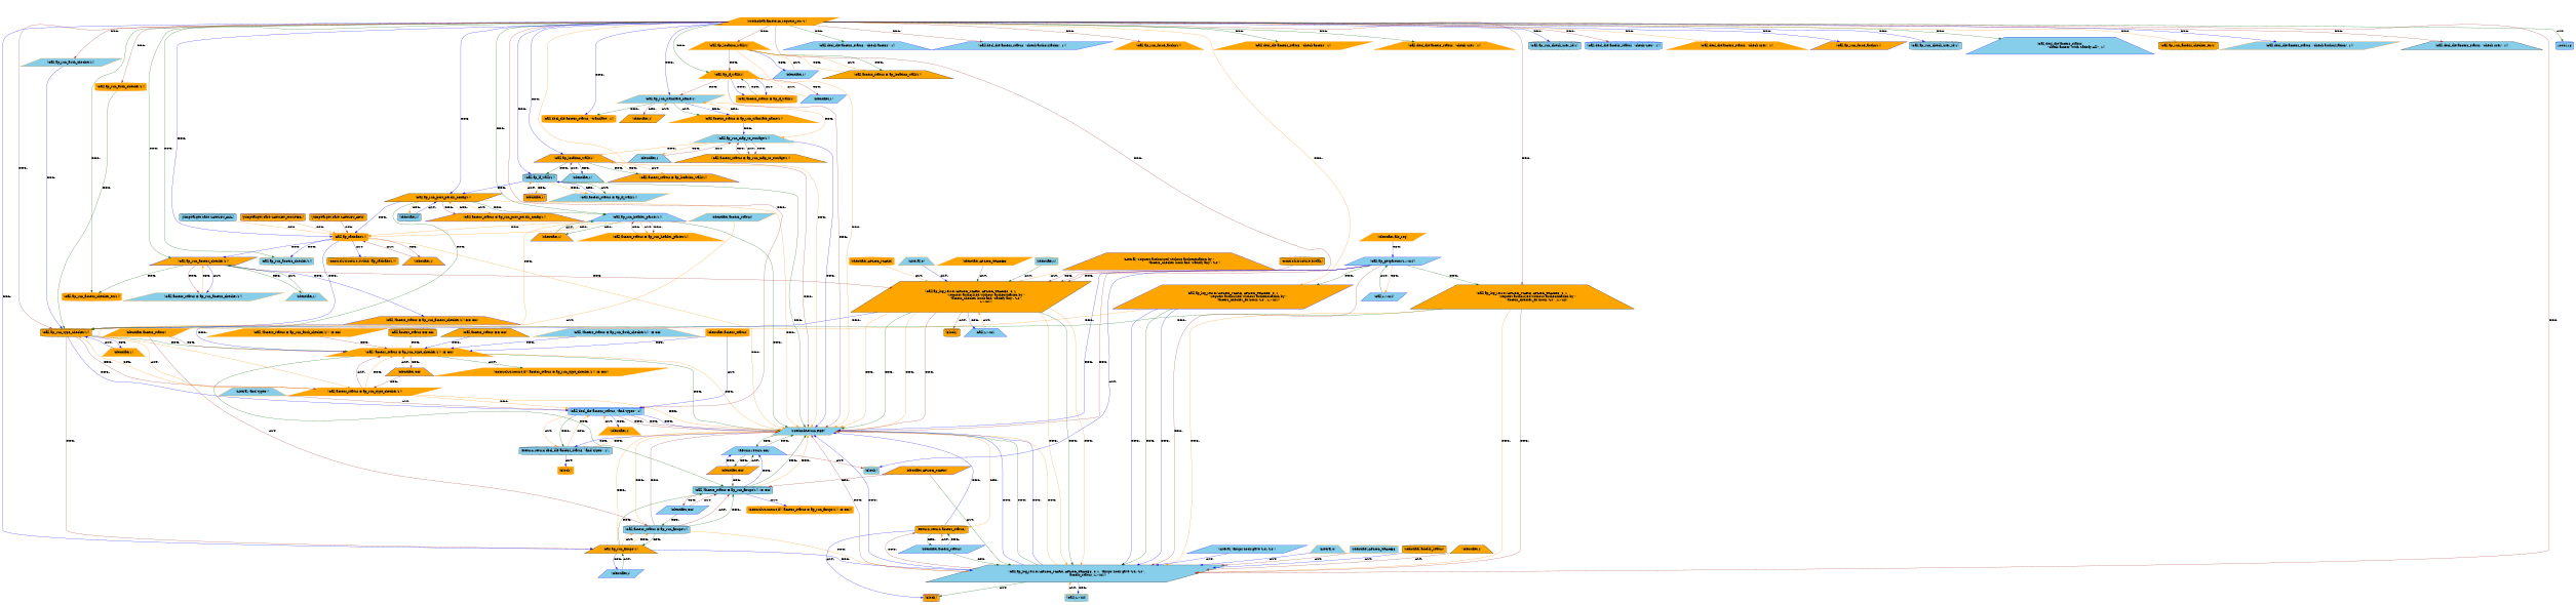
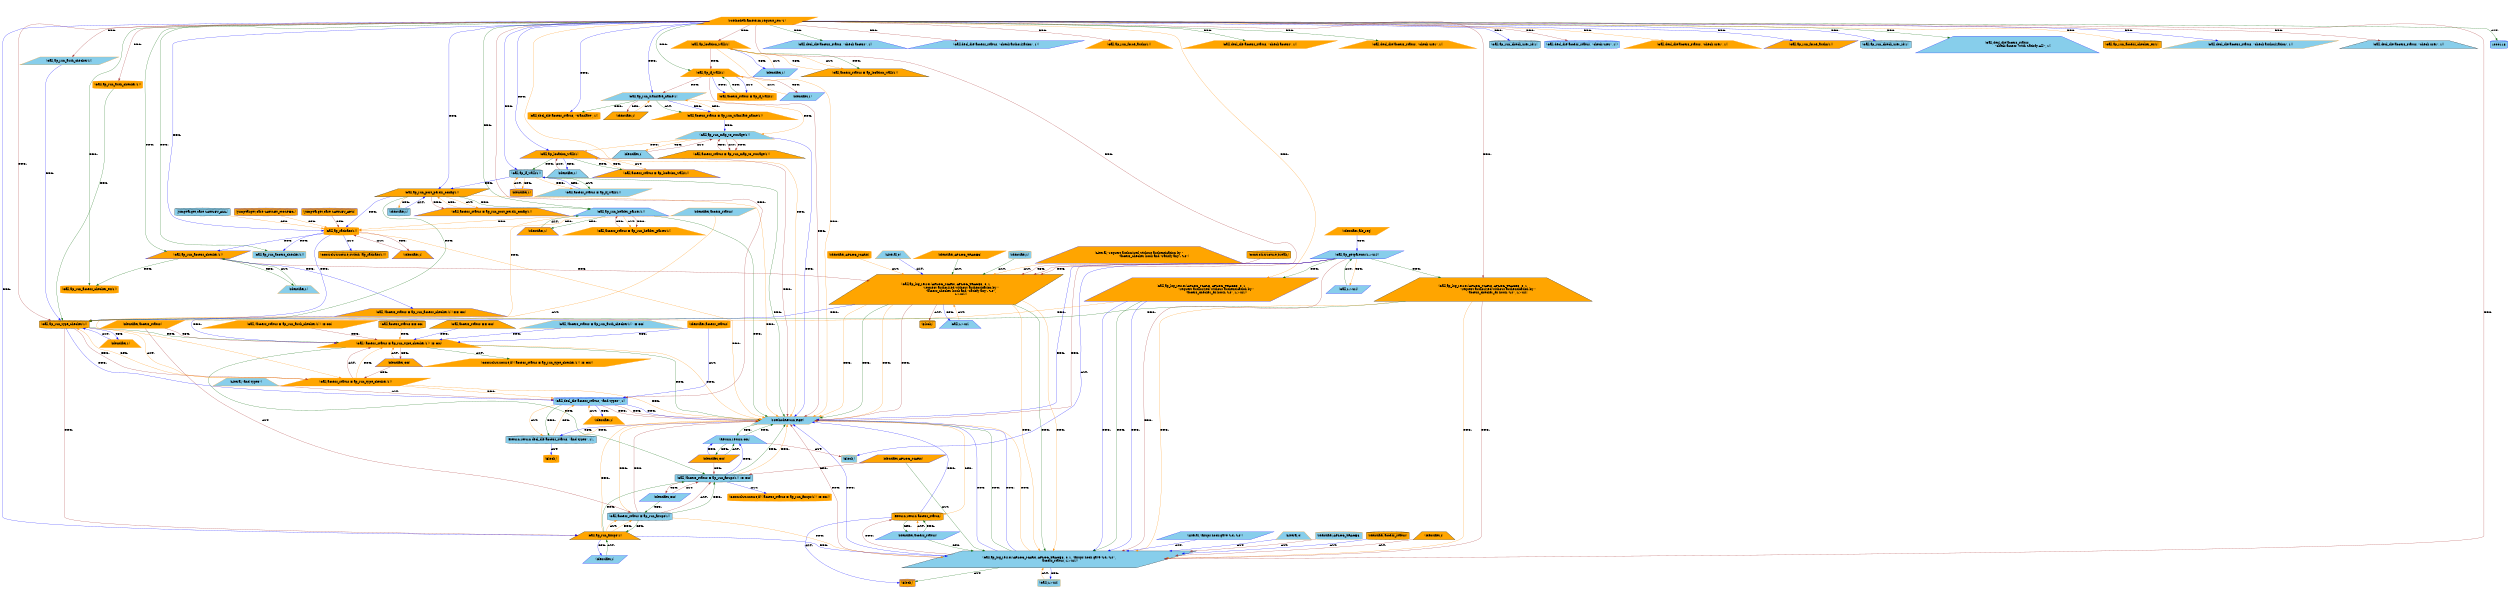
  digraph {
    node [color=darkorange fillcolor=orange shape=trapezium style=filled]
    edge [color=darkorange]
    n1 [color=black label="(Call,ap_log_rerror(APLOG_MARK, APLOG_TRACE3, 0, r,\n                              \"request authorized without authentication by \"\n                              \"access_checker hook and 'Satisfy any': %s\",\n                              r->uri))" shape=parallelogram]
    n2 [color=black label="(Call,ap_run_type_checker(r))" shape=cylinder]
    n3 [color=black fillcolor=skyblue label="(Call,ap_log_rerror(APLOG_MARK, APLOG_TRACE3, 0, r, \"fixups hook gave %d: %s\",\n                      access_status, r->uri))" shape=parallelogram]
    n4 [fillcolor=skyblue label="(MethodReturn,RET)" shape=parallelogram]
    n5 [color=blue fillcolor=skyblue label="(Call,r->uri)"]
    n6 [color=black label="(Block,)" shape=cylinder]
    n7 [color=blue fillcolor=skyblue label="(Call,decl_die(access_status, \"find types\", r))" shape=cylinder]
    n8 [color=black label="(Call,ap_run_fixups(r))"]
    n9 [label="(Call,(access_status = ap_run_type_checker(r)) != OK)"]
    n10 [label="(Call,access_status = ap_run_type_checker(r))" shape=parallelogram]
    n11 [label="(Identifier,r)"]
    n12 [color=black label="(Return,return access_status;)" shape=cylinder]
    n13 [fillcolor=skyblue label="(Call,r->uri)" shape=cylinder]
    n14 [color=blue label="(Block,)" shape=cylinder]
    n15 [color=blue fillcolor=skyblue label="(Return,return OK;)"]
    n16 [color=black fillcolor=skyblue label="(Return,return decl_die(access_status, \"find types\", r);)" shape=cylinder]
    n17 [color=blue label="(Call,ap_run_access_checker(r))" shape=parallelogram]
    n18 [fillcolor=skyblue label="(Identifier,r)"]
    n19 [label="(Call,ap_run_access_checker_ex(r))" shape=cylinder]
-   n20 [fillcolor=skyblue label="(Call,access_status = ap_run_access_checker(r))" shape=parallelogram]
    n21 [color=blue label="(Call,(access_status = ap_run_access_checker(r)) == OK)"]
    n22 [label="(Call,ap_satisfies(r))" shape=cylinder]
    n23 [color=black label="(ControlStructure,switch (ap_satisfies(r)))" shape=cylinder]
    n24 [color=blue label="(Identifier,r)"]
    n25 [fillcolor=skyblue label="(Call,ap_run_access_checker(r))" shape=cylinder]
    n26 [color=black label="(Call,ap_run_post_perdir_config(r))" shape=parallelogram]
    n27 [color=blue fillcolor=skyblue label="(Call,ap_run_header_parser(r))"]
    n28 [color=black fillcolor=skyblue label="(Identifier,r)" shape=cylinder]
    n29 [color=blue label="(Call,access_status = ap_run_post_perdir_config(r))"]
    n30 [color=blue label="(Identifier,r)"]
    n31 [label="(Call,access_status = ap_run_header_parser(r))"]
    n32 [color=black fillcolor=skyblue label="(Call,ap_if_walk(r))" shape=cylinder]
    n33 [color=blue label="(Identifier,r)" shape=cylinder]
    n34 [fillcolor=skyblue label="(Call,access_status = ap_if_walk(r))" shape=parallelogram]
    n35 [color=blue label="(Call,ap_location_walk(r))"]
    n36 [color=black fillcolor=skyblue label="(Identifier,r)"]
    n37 [color=blue label="(Call,access_status = ap_location_walk(r))"]
    n38 [fillcolor=skyblue label="(Call,ap_run_map_to_storage(r))"]
    n39 [color=black label="(Call,access_status = ap_run_map_to_storage(r))"]
    n40 [color=black fillcolor=skyblue label="(Identifier,r)"]
    n41 [fillcolor=skyblue label="(Call,ap_run_translate_name(r))" shape=parallelogram]
    n42 [color=black label="(Identifier,r)" shape=parallelogram]
    n43 [label="(Call,decl_die(access_status, \"translate\", r))" shape=cylinder]
    n44 [label="(Call,access_status = ap_run_translate_name(r))"]
    n45 [label="(Call,ap_if_walk(r))"]
    n46 [label="(Call,access_status = ap_if_walk(r))" shape=cylinder]
    n47 [color=blue fillcolor=skyblue label="(Identifier,r)" shape=parallelogram]
    n48 [label="(Call,ap_location_walk(r))"]
    n49 [color=blue fillcolor=skyblue label="(Identifier,r)" shape=parallelogram]
    n50 [color=black label="(Call,access_status = ap_location_walk(r))"]
    n51 [label="(MethodParameterIn,request_rec *r)" shape=parallelogram]
    n52 [fillcolor=skyblue label="(Call,ap_run_auth_checker(r))" shape=parallelogram]
    n53 [color=blue fillcolor=skyblue label="(Call,decl_die(access_status, \"check access\", r))"]
    n54 [color=blue fillcolor=skyblue label="(Call,decl_die(access_status, \"check authorization\", r))" shape=parallelogram]
    n55 [label="(Call,ap_run_force_authn(r))"]
    n56 [label="(Call,ap_run_auth_checker(r))" shape=cylinder]
    n57 [label="(Call,decl_die(access_status, \"check access\", r))" shape=parallelogram]
    n58 [label="(Call,decl_die(access_status, \"check user\", r))"]
    n59 [color=blue label="(Call,ap_log_rerror(APLOG_MARK, APLOG_TRACE3, 0, r,\n                              \"request authorized without authentication by \"\n                              \"access_checker_ex hook: %s\", r->uri))" shape=parallelogram]
    n60 [color=black fillcolor=skyblue label="(Call,ap_run_check_user_id(r))" shape=cylinder]
    n61 [color=blue fillcolor=skyblue label="(Call,decl_die(access_status, \"check user\", r))" shape=cylinder]
    n62 [label="(Call,decl_die(access_status, \"check user\", r))"]
    n63 [color=blue label="(Call,ap_run_force_authn(r))" shape=parallelogram]
    n64 [color=black fillcolor=skyblue label="(Call,ap_run_check_user_id(r))" shape=cylinder]
    n65 [color=blue fillcolor=skyblue label="(Call,decl_die(access_status,\n                                \"check access (with Satisfy All)\", r))"]
    n66 [color=black label="(Call,ap_run_access_checker_ex(r))" shape=cylinder]
    n67 [fillcolor=skyblue label="(Call,decl_die(access_status, \"check authorization\", r))" shape=parallelogram]
    n68 [color=black fillcolor=skyblue label="(Call,decl_die(access_status, \"check user\", r))"]
    n69 [color=black label="(Call,ap_log_rerror(APLOG_MARK, APLOG_TRACE3, 0, r,\n                              \"request authorized without authentication by \"\n                              \"access_checker_ex hook: %s\", r->uri))"]
    1000113 [color=blue fillcolor=skyblue shape=cylinder]
    n71 [label="(Identifier,r)"]
    n72 [color=black fillcolor=skyblue label="(Call,(access_status = ap_run_fixups(r)) != OK)" shape=cylinder]
    n73 [color=black fillcolor=skyblue label="(Call,access_status = ap_run_fixups(r))" shape=cylinder]
    n74 [color=blue fillcolor=skyblue label="(Identifier,r)" shape=parallelogram]
    n75 [color=blue fillcolor=skyblue label="(Call,ap_getparents(r->uri))" shape=parallelogram]
    n76 [fillcolor=skyblue label="(Block,)" shape=cylinder]
    n77 [color=blue fillcolor=skyblue label="(Call,r->uri)" shape=parallelogram]
    n78 [label="(ControlStructure,if ((access_status = ap_run_type_checker(r)) != OK))" shape=parallelogram]
    n79 [color=blue label="(Identifier,OK)"]
    n80 [color=blue fillcolor=skyblue label="(Identifier,OK)" shape=parallelogram]
    n81 [label="(ControlStructure,if ((access_status = ap_run_fixups(r)) != OK))" shape=cylinder]
    n82 [color=blue label="(Identifier,OK)" shape=parallelogram]
    n83 [label="(Block,)" shape=cylinder]
    n84 [color=blue fillcolor=skyblue label="(Identifier,access_status)" shape=parallelogram]
    n85 [label="(Identifier,APLOG_MARK)" shape=cylinder]
    n86 [label="(Call,(access_status = ap_run_auth_checker(r)) != OK)" shape=parallelogram]
    n87 [label="(Identifier,access_status)" shape=cylinder]
    n88 [fillcolor=skyblue label="(Literal,0)"]
    n89 [color=black fillcolor=skyblue label="(JumpTarget,case SATISFY_ALL:)" shape=cylinder]
    n90 [label="(Identifier,APLOG_TRACE3)" shape=parallelogram]
    n91 [fillcolor=skyblue label="(Identifier,r)" shape=cylinder]
    n92 [fillcolor=skyblue label="(Identifier,access_status)" shape=parallelogram]
    n93 [color=blue label="(Literal,\"request authorized without authentication by \"\n                              \"access_checker hook and 'Satisfy any': %s\")"]
    n94 [color=blue fillcolor=skyblue label="(Literal,\"fixups hook gave %d: %s\")" shape=parallelogram]
    n95 [fillcolor=skyblue label="(Literal,0)"]
    n96 [color=blue label="(Identifier,APLOG_MARK)" shape=parallelogram]
    n97 [color=black label="(ControlStructure,break;)" shape=cylinder]
    n98 [fillcolor=skyblue label="(Literal,\"find types\")"]
    n99 [fillcolor=skyblue label="(Identifier,APLOG_TRACE3)" shape=cylinder]
    n100 [color=blue label="(JumpTarget,case SATISFY_NOSPEC:)" shape=cylinder]
    n101 [color=black label="(Call,access_status == OK)" shape=cylinder]
    n102 [label="(Identifier,file_req)" shape=parallelogram]
    n103 [color=black label="(Identifier,access_status)" shape=cylinder]
    n104 [color=black label="(Call,access_status == OK)"]
    n105 [fillcolor=skyblue label="(Call,(access_status = ap_run_auth_checker(r)) != OK)"]
    n106 [color=blue label="(JumpTarget,case SATISFY_ANY:)" shape=cylinder]
    n107 [label="(Identifier,access_status)" shape=parallelogram]
    n108 [color=black label="(Identifier,r)"]
    n1 -> n2 [color=blue label="DDG: "]
    n1 -> n3 [label="DDG: "]
    n1 -> n3 [color=darkgreen label="DDG: "]
    n1 -> n3 [label="DDG: "]
    n1 -> n4 [label="DDG: "]
    n1 -> n4 [color=darkgreen label="DDG: "]
    n1 -> n4 [label="DDG: "]
    n1 -> n4 [color=brown label="DDG: "]
    n1 -> n5 [color=blue label="CFG: "]
    n1 -> n6 [color=brown label="AST: "]
    n2 -> n7 [color=blue label="DDG: "]
    n2 -> n8 [color=brown label="DDG: "]
    n2 -> n9 [color=darkgreen label="DDG: "]
    n2 -> n10 [label="AST: "]
    n2 -> n10 [color=brown label="DDG: "]
    n2 -> n11 [color=blue label="CFG: "]
    n3 -> n4 [color=blue label="DDG: "]
    n3 -> n4 [color=darkgreen label="DDG: "]
    n3 -> n4 [color=blue label="DDG: "]
    n3 -> n4 [label="DDG: "]
    n3 -> n4 [color=brown label="DDG: "]
    n3 -> n4 [color=blue label="DDG: "]
    n3 -> n12 [color=brown label="DDG: "]
    n3 -> n13 [color=blue label="CFG: "]
    n3 -> n14 [color=darkgreen label="AST: "]
    n4 -> n12 [label="CFG: "]
    n4 -> n15 [color=darkgreen label="CFG: "]
    n4 -> n16 [color=blue label="CFG: "]
    n5 -> n1 [label="AST: "]
    n7 -> n4 [color=brown label="DDG: "]
    n7 -> n4 [color=brown label="DDG: "]
    n7 -> n4 [color=blue label="DDG: "]
    n7 -> n16 [label="AST: "]
    n7 -> n16 [color=darkgreen label="DDG: "]
    n7 -> n71 [color=blue label="CFG: "]
    n8 -> n3 [color=blue label="DDG: "]
    n8 -> n4 [label="DDG: "]
    n8 -> n72 [color=darkgreen label="DDG: "]
    n8 -> n73 [label="AST: "]
    n8 -> n73 [label="DDG: "]
    n8 -> n74 [color=blue label="CFG: "]
    n9 -> n4 [color=darkgreen label="DDG: "]
    n9 -> n4 [label="DDG: "]
    n9 -> n72 [color=darkgreen label="DDG: "]
    n9 -> n78 [color=darkgreen label="AST: "]
    n9 -> n79 [color=brown label="CFG: "]
    n10 -> n2 [label="CFG: "]
    n10 -> n4 [label="DDG: "]
    n10 -> n7 [label="DDG: "]
    n10 -> n9 [color=brown label="AST: "]
    n10 -> n9 [label="DDG: "]
    n11 -> n2 [color=blue label="AST: "]
    n12 -> n4 [color=blue label="DDG: "]
    n12 -> n14 [color=blue label="AST: "]
    n12 -> n84 [color=darkgreen label="CFG: "]
    n13 -> n3 [label="AST: "]
    n15 -> n4 [color=darkgreen label="DDG: "]
    n15 -> n76 [color=brown label="AST: "]
    n15 -> n82 [color=darkgreen label="CFG: "]
    n16 -> n4 [label="DDG: "]
    n16 -> n7 [label="CFG: "]
    n16 -> n83 [color=blue label="AST: "]
    n17 -> n1 [color=brown label="DDG: "]
    n17 -> n18 [color=darkgreen label="CFG: "]
    n17 -> n19 [color=darkgreen label="DDG: "]
-   n17 -> n20 [color=blue label="AST: "]
-   n17 -> n20 [color=brown label="DDG: "]
    n17 -> n21 [color=blue label="DDG: "]
    n18 -> n17 [color=darkgreen label="AST: "]
-   n20 -> n17 [label="CFG: "]
    n21 -> n9 [color=blue label="DDG: "]
    n22 -> n2 [color=blue label="DDG: "]
    n22 -> n4 [label="DDG: "]
    n22 -> n17 [color=blue label="DDG: "]
    n22 -> n23 [color=blue label="AST: "]
    n22 -> n24 [color=brown label="CFG: "]
    n22 -> n25 [color=blue label="DDG: "]
    n24 -> n22 [color=brown label="AST: "]
    n26 -> n2 [color=darkgreen label="DDG: "]
    n26 -> n4 [label="DDG: "]
    n26 -> n22 [color=blue label="DDG: "]
    n26 -> n27 [color=darkgreen label="DDG: "]
    n26 -> n28 [label="CFG: "]
    n26 -> n29 [label="AST: "]
    n26 -> n29 [color=brown label="DDG: "]
    n27 -> n2 [label="DDG: "]
    n27 -> n4 [color=darkgreen label="DDG: "]
    n27 -> n22 [label="DDG: "]
    n27 -> n30 [color=darkgreen label="CFG: "]
    n27 -> n31 [label="AST: "]
    n27 -> n31 [color=brown label="DDG: "]
    n28 -> n26 [color=blue label="AST: "]
    n29 -> n26 [label="CFG: "]
    n30 -> n27 [color=darkgreen label="AST: "]
    n31 -> n27 [color=brown label="CFG: "]
    n32 -> n4 [color=darkgreen label="DDG: "]
    n32 -> n26 [color=blue label="DDG: "]
    n32 -> n33 [label="CFG: "]
    n32 -> n34 [color=darkgreen label="AST: "]
    n32 -> n34 [label="DDG: "]
    n33 -> n32 [label="AST: "]
    n34 -> n32 [color=blue label="CFG: "]
    n35 -> n4 [color=brown label="DDG: "]
    n35 -> n32 [color=darkgreen label="DDG: "]
    n35 -> n36 [color=blue label="CFG: "]
    n35 -> n37 [label="AST: "]
    n35 -> n37 [color=darkgreen label="DDG: "]
    n36 -> n35 [color=brown label="AST: "]
    n37 -> n35 [label="CFG: "]
    n38 -> n4 [color=blue label="DDG: "]
    n38 -> n35 [label="DDG: "]
    n38 -> n39 [color=brown label="AST: "]
    n38 -> n39 [color=brown label="DDG: "]
    n38 -> n40 [label="CFG: "]
    n39 -> n38 [color=brown label="CFG: "]
    n40 -> n38 [color=brown label="AST: "]
    n41 -> n38 [label="DDG: "]
    n41 -> n42 [color=brown label="CFG: "]
    n41 -> n43 [color=darkgreen label="DDG: "]
    n41 -> n44 [color=darkgreen label="AST: "]
    n41 -> n44 [color=blue label="DDG: "]
    n42 -> n41 [label="AST: "]
    n44 -> n38 [color=blue label="DDG: "]
    n44 -> n41 [label="CFG: "]
    n45 -> n4 [color=brown label="DDG: "]
    n45 -> n41 [color=brown label="DDG: "]
    n45 -> n46 [color=blue label="AST: "]
    n45 -> n46 [color=blue label="DDG: "]
    n45 -> n47 [color=brown label="CFG: "]
    n46 -> n45 [color=darkgreen label="CFG: "]
    n47 -> n45 [label="AST: "]
    n48 -> n4 [label="DDG: "]
    n48 -> n45 [color=brown label="DDG: "]
    n48 -> n49 [color=blue label="CFG: "]
    n48 -> n50 [label="AST: "]
    n48 -> n50 [color=darkgreen label="DDG: "]
    n49 -> n48 [label="AST: "]
    n50 -> n48 [label="CFG: "]
    n51 -> n1 [color=brown label="DDG: "]
    n51 -> n2 [color=brown label="DDG: "]
    n51 -> n3 [color=brown label="DDG: "]
    n51 -> n4 [label="DDG: "]
    n51 -> n7 [color=brown label="DDG: "]
    n51 -> n8 [color=blue label="DDG: "]
    n51 -> n17 [color=darkgreen label="DDG: "]
    n51 -> n19 [color=darkgreen label="DDG: "]
    n51 -> n22 [color=blue label="DDG: "]
    n51 -> n25 [color=darkgreen label="DDG: "]
    n51 -> n26 [color=blue label="DDG: "]
    n51 -> n27 [color=darkgreen label="DDG: "]
    n51 -> n32 [color=blue label="DDG: "]
    n51 -> n35 [color=blue label="DDG: "]
    n51 -> n41 [color=blue label="DDG: "]
    n51 -> n43 [color=blue label="DDG: "]
    n51 -> n45 [color=darkgreen label="DDG: "]
    n51 -> n48 [color=brown label="DDG: "]
    n51 -> n52 [color=brown label="DDG: "]
    n51 -> n53 [color=darkgreen label="DDG: "]
    n51 -> n54 [color=brown label="DDG: "]
    n51 -> n55 [color=brown label="DDG: "]
    n51 -> n56 [color=brown label="DDG: "]
    n51 -> n57 [color=darkgreen label="DDG: "]
    n51 -> n58 [color=darkgreen label="DDG: "]
    n51 -> n59 [label="DDG: "]
    n51 -> n60 [color=blue label="DDG: "]
    n51 -> n61 [color=brown label="DDG: "]
    n51 -> n62 [label="DDG: "]
    n51 -> n63 [color=blue label="DDG: "]
    n51 -> n64 [color=blue label="DDG: "]
    n51 -> n65 [color=darkgreen label="DDG: "]
    n51 -> n66 [label="DDG: "]
    n51 -> n67 [color=blue label="DDG: "]
    n51 -> n68 [color=brown label="DDG: "]
    n51 -> n69 [color=brown label="DDG: "]
    n51 -> 1000113 [color=darkgreen label="AST: "]
    n52 -> n2 [color=blue label="DDG: "]
    n56 -> n2 [color=darkgreen label="DDG: "]
    n59 -> n2 [label="DDG: "]
    n59 -> n3 [color=blue label="DDG: "]
    n59 -> n3 [color=darkgreen label="DDG: "]
    n59 -> n3 [color=blue label="DDG: "]
    n69 -> n2 [color=darkgreen label="DDG: "]
    n69 -> n3 [label="DDG: "]
    n69 -> n3 [label="DDG: "]
    n69 -> n3 [color=brown label="DDG: "]
    n71 -> n7 [label="AST: "]
    n72 -> n4 [color=darkgreen label="DDG: "]
    n72 -> n4 [label="DDG: "]
    n72 -> n15 [color=blue label="DDG: "]
    n72 -> n80 [color=brown label="CFG: "]
    n72 -> n81 [color=blue label="AST: "]
    n73 -> n3 [label="DDG: "]
    n73 -> n4 [label="DDG: "]
    n73 -> n4 [color=brown label="DDG: "]
    n73 -> n8 [color=darkgreen label="CFG: "]
    n73 -> n72 [color=brown label="AST: "]
    n73 -> n72 [color=darkgreen label="DDG: "]
    n74 -> n8 [color=darkgreen label="AST: "]
    n75 -> n1 [color=brown label="DDG: "]
    n75 -> n3 [color=brown label="DDG: "]
    n75 -> n4 [color=blue label="DDG: "]
    n75 -> n4 [color=brown label="DDG: "]
    n75 -> n59 [color=darkgreen label="DDG: "]
    n75 -> n69 [color=darkgreen label="DDG: "]
    n75 -> n76 [color=blue label="AST: "]
    n75 -> n77 [label="CFG: "]
    n77 -> n75 [color=darkgreen label="AST: "]
    n79 -> n9 [label="AST: "]
    n79 -> n10 [color=brown label="CFG: "]
    n80 -> n72 [color=brown label="AST: "]
    n80 -> n73 [color=darkgreen label="CFG: "]
    n82 -> n15 [color=darkgreen label="AST: "]
    n82 -> n15 [color=blue label="DDG: "]
    n82 -> n72 [color=brown label="CFG: "]
    n84 -> n3 [color=darkgreen label="CFG: "]
    n84 -> n12 [label="AST: "]
    n84 -> n12 [color=darkgreen label="DDG: "]
    n85 -> n1 [label="AST: "]
    n86 -> n9 [color=brown label="DDG: "]
    n87 -> n7 [color=blue label="AST: "]
    n87 -> n9 [color=blue label="CFG: "]
    n88 -> n1 [color=blue label="AST: "]
    n89 -> n22 [label="CFG: "]
    n90 -> n1 [color=darkgreen label="AST: "]
    n91 -> n1 [color=darkgreen label="AST: "]
    n92 -> n10 [label="AST: "]
    n92 -> n22 [label="CFG: "]
    n93 -> n1 [label="AST: "]
    n94 -> n3 [color=blue label="AST: "]
    n95 -> n3 [color=blue label="AST: "]
    n96 -> n3 [color=darkgreen label="AST: "]
    n96 -> n72 [color=brown label="CFG: "]
    n97 -> n1 [color=brown label="CFG: "]
    n98 -> n7 [color=brown label="AST: "]
    n99 -> n3 [color=brown label="AST: "]
    n100 -> n22 [label="CFG: "]
    n101 -> n9 [label="DDG: "]
    n102 -> n75 [color=blue label="CFG: "]
    n103 -> n3 [color=blue label="AST: "]
    n104 -> n9 [color=blue label="DDG: "]
    n105 -> n9 [color=blue label="DDG: "]
    n106 -> n22 [color=brown label="CFG: "]
    n107 -> n9 [color=brown label="CFG: "]
    n107 -> n73 [color=brown label="AST: "]
    n108 -> n3 [color=brown label="AST: "]
  }
